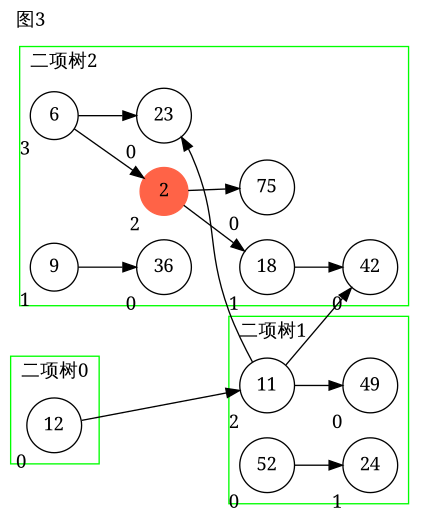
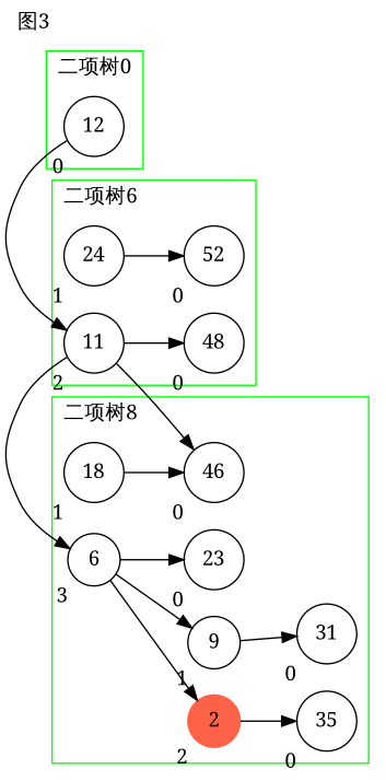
  digraph {
    fontname="Noto Serif"
    label="图3"
    labeljust=l
    labelloc=t
    rankdir=LR
    node [fontname="Noto Serif" shape=circle xlabel=0]
    edge [fontname="Noto Serif"]
    n1 [label=11 xlabel=2]
    n2 [label=24 xlabel=1]
-   n3 [label=49]
+   n3 [label=48]
    n4 [label=52]
    n5 [label=12]
    n6 [label=6 xlabel=3]
    n7 [color=tomato label=2 style=filled xlabel=2]
    n8 [label=9 xlabel=1]
    n9 [label=23]
    n10 [label=18 xlabel=1]
-   n11 [label=75]
-   n12 [label=36]
-   n13 [label=42]
+   n11 [label=35]
+   n12 [label=31]
+   n13 [label=46]
    subgraph cluster_1 {
-     label="二项树1"
+     label="二项树6"
      pencolor=green
      n1
      n2
      n3
      n4
    }
    subgraph cluster_2 {
      label="二项树0"
      pencolor=green
      n5
    }
    subgraph cluster_3 {
-     label="二项树2"
+     label="二项树8"
      pencolor=green
      n6
      n7
      n8
      n9
      n10
      n11
      n12
      n13
    }
    n1 -> n3 [weight=100]
-   n1 -> n9 [constraint=false]
+   n1 -> n6 [constraint=false]
    n1 -> n13
-   n4 -> n2 [weight=100]
+   n2 -> n4 [weight=100]
    n5 -> n1 [constraint=false]
    n6 -> n7
+   n6 -> n8
    n6 -> n9 [weight=100]
-   n7 -> n10
    n7 -> n11 [weight=100]
    n8 -> n12 [weight=100]
    n10 -> n13 [weight=100]
  }
